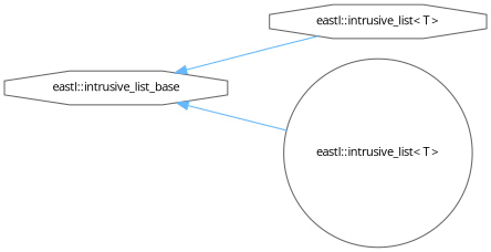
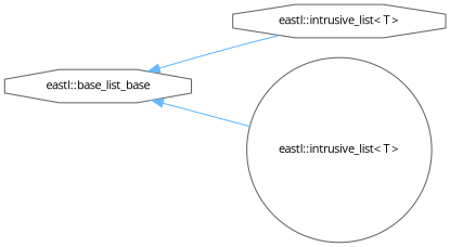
  digraph {
    rankdir=LR
    fontname="Open Sans"
    node [color=gray40 fillcolor=white fontname="Open Sans" fontsize=10 shape=octagon style=filled]
    edge [color=steelblue1 dir=back fontname="Open Sans" fontsize=10 labelfontname=Helvetica labelfontsize=10 style=solid]
-   n1 [height=0.2 label="eastl::intrusive_list_base" width=0.4]
+   n1 [height=0.2 label="eastl::base_list_base" width=0.4]
    n2 [height=0.2 label="eastl::intrusive_list\< T \>" width=0.4]
    n3 [height=0.2 label="eastl::intrusive_list\< T \>" shape=circle width=0.4]
    n1 -> n2
    n1 -> n3
  }
